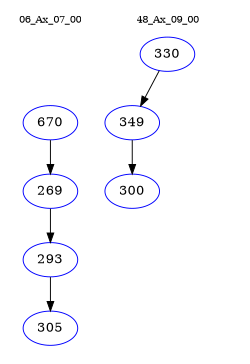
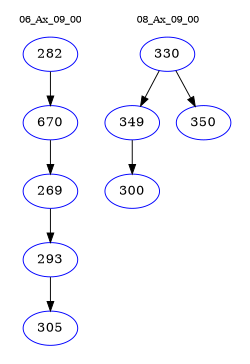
  digraph {
    node [color=blue]
    edge [color=black]
+   n1 [label=282]
    n2 [label=670]
    n3 [label=293]
    n4 [label=269]
    n5 [label=305]
    n6 [label=330]
    n7 [label=349]
+   n8 [label=350]
    n9 [label=300]
    subgraph cluster_1 {
      color=white
      fontsize=10
-     label="06_Ax_07_00"
+     label="06_Ax_09_00"
+     n1
      n2
      n3
      n4
      n5
    }
    subgraph cluster_2 {
      color=white
      fontsize=10
-     label="48_Ax_09_00"
+     label="08_Ax_09_00"
      n6
      n7
+     n8
      n9
    }
+   n1 -> n2
    n2 -> n4
    n3 -> n5
    n4 -> n3
    n6 -> n7
+   n6 -> n8
    n7 -> n9
  }
